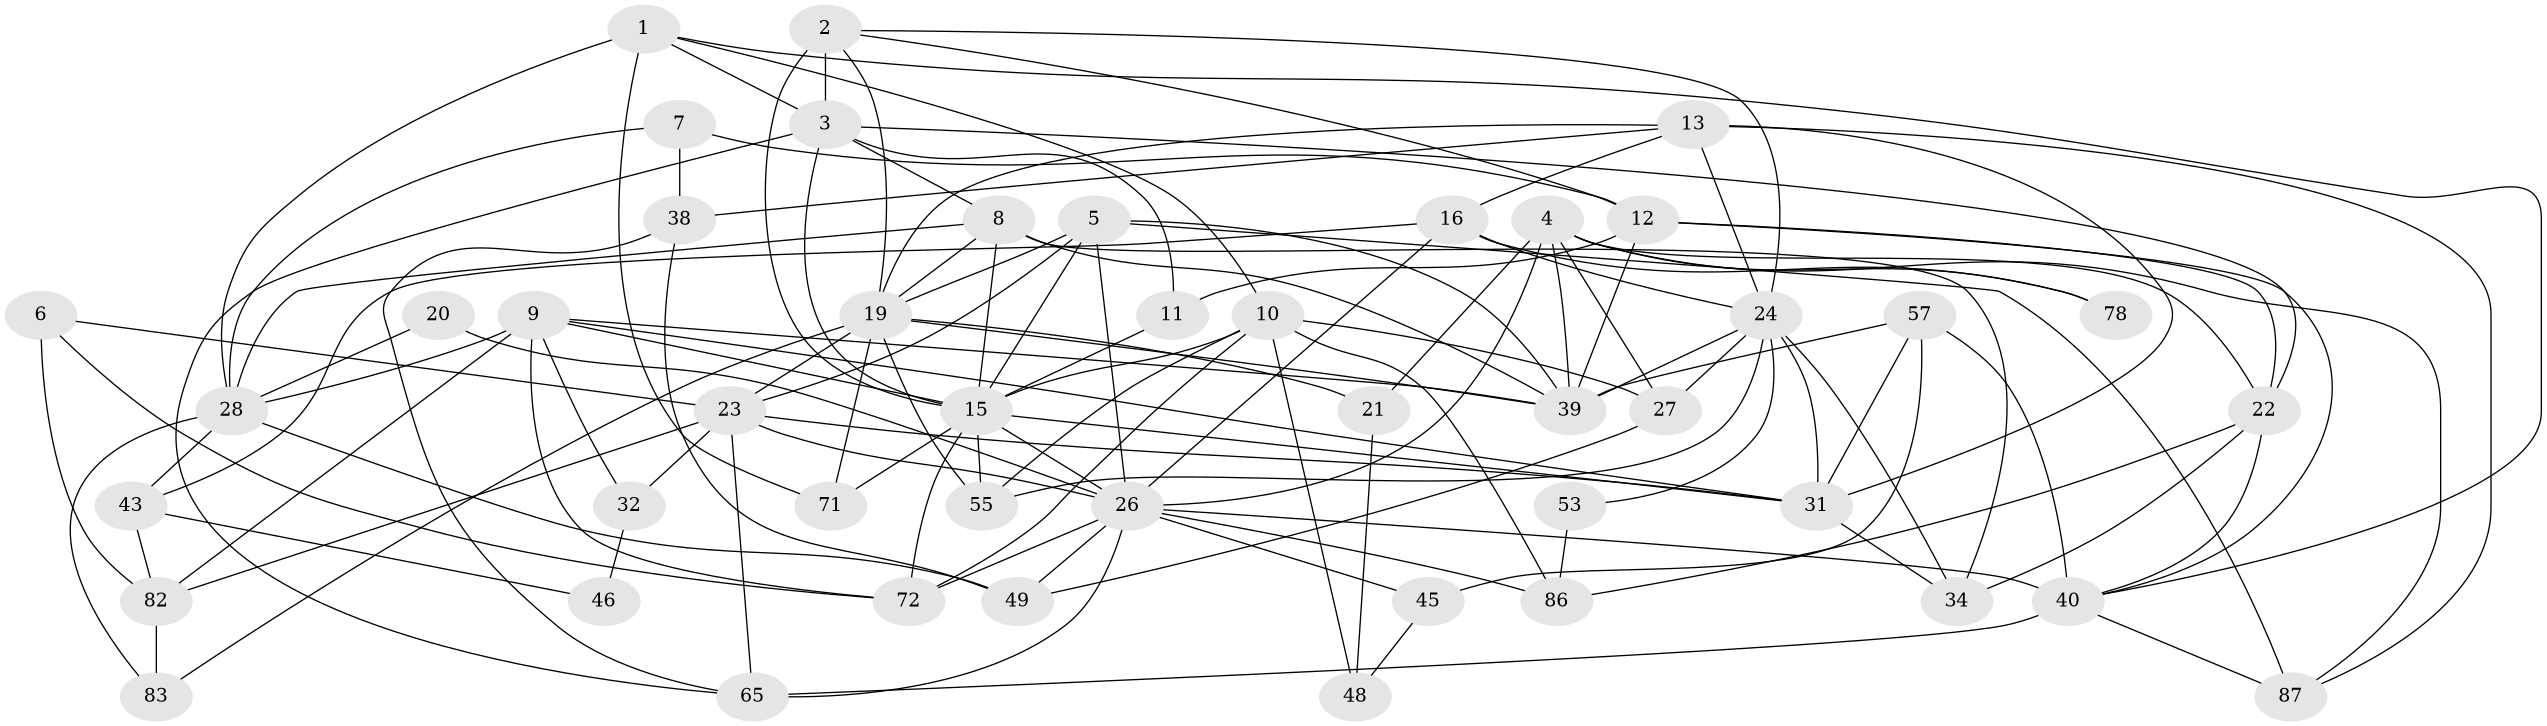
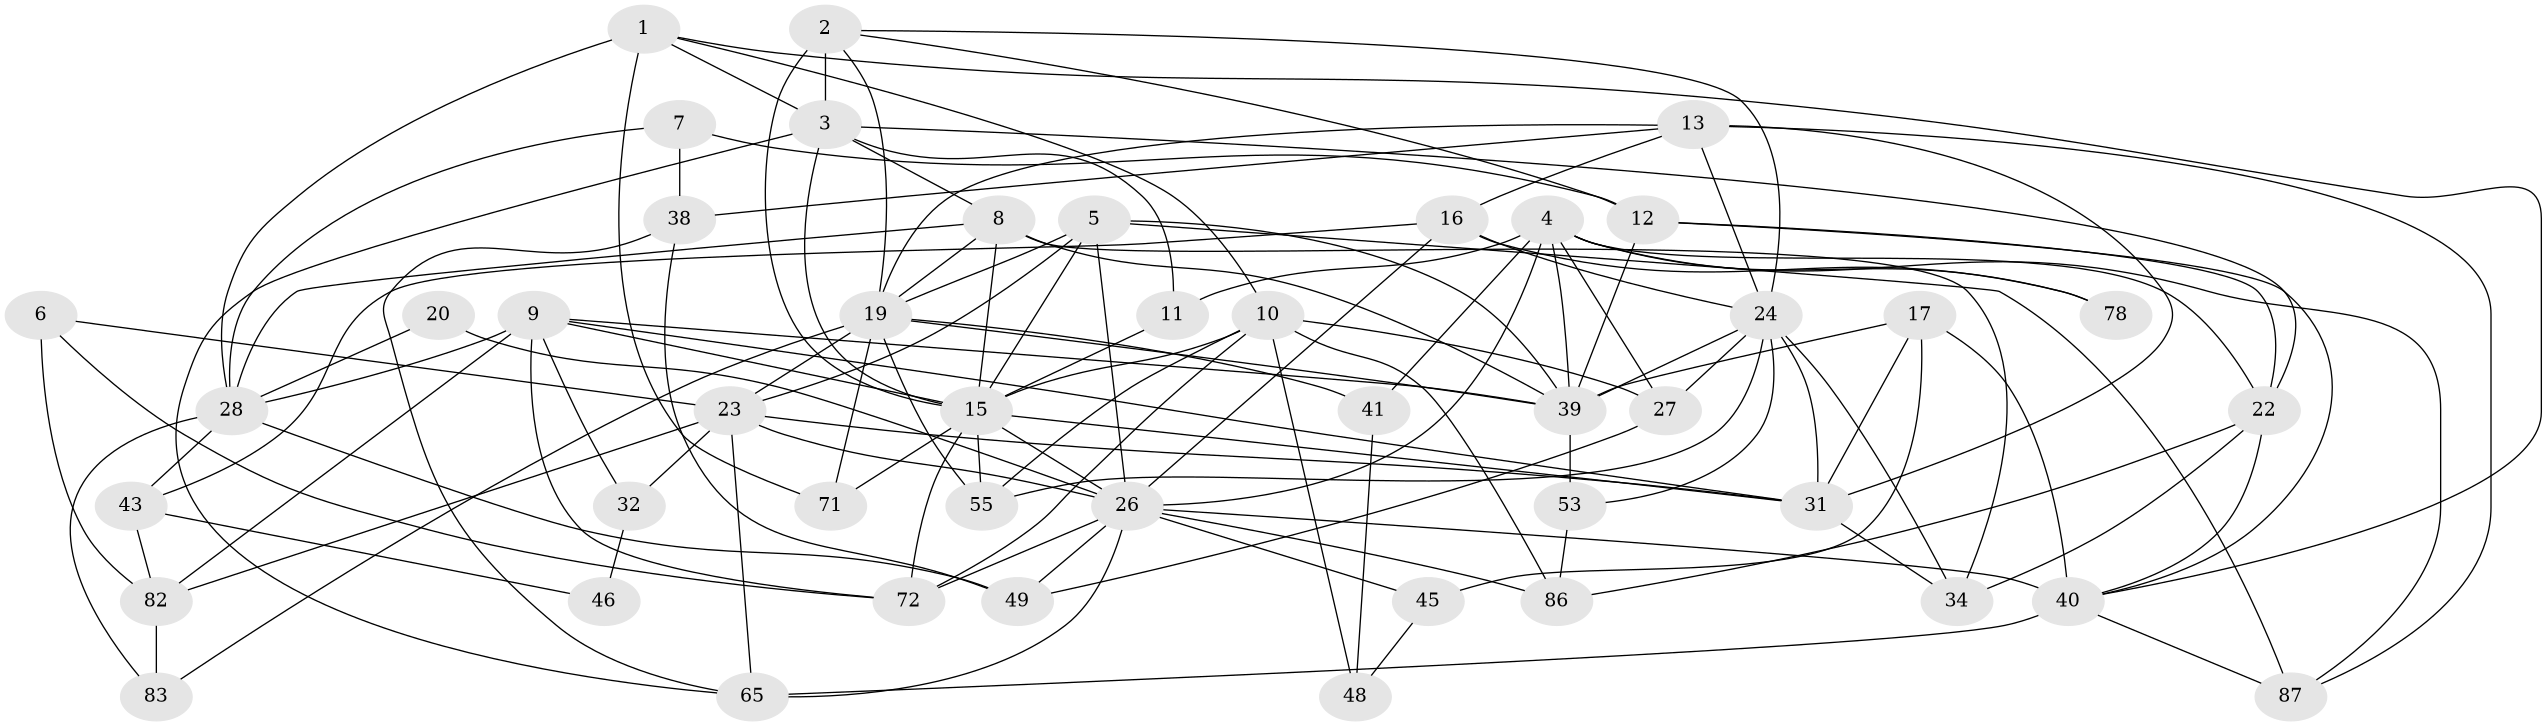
  graph {
    node [color=gray90 style=filled]
    1 [super="+18+62"]
    3 [super="+75+60+15"]
    10
    28 [super="+68+29"]
    40 [super="+85+42"]
    71 [super="+88"]
    n7 [label=15 super="+44"]
    8 [super="+67"]
    11 [super="+35"]
    22 [super="+47"]
    65
    27
    72 [super="+73"]
    48
    55 [super="+93"]
    86
    43 [super="+61"]
    83
    n19 [label=49]
    87
    2 [super="+64+46"]
    12 [super="+37"]
    19 [super="+52+30"]
    24 [super="+58+69"]
    39 [super="+54+77"]
-   21
+   21 [label=41]
    23 [super="+33+70"]
    34
    31 [super="+59"]
    53
    26 [super="+89+84"]
    4 [super="+51"]
    78
    45
    5 [super="+14+50"]
    82
    32
    6
    7
    38 [super="+81"]
    9 [super="+80+36"]
    n42 [label=46]
    13 [super="+49+76"]
    16 [super="+90"]
-   17 [label=57]
+   17
    20
    1 -- 3
    1 -- 10
    1 -- 28
    1 -- 40
    1 -- 71 [weight=2]
    3 -- n7 [weight=2]
    3 -- 8
    3 -- 11
    3 -- 22
    3 -- 65
    10 -- n7
    10 -- 27
    10 -- 72
    10 -- 48
    10 -- 55
    10 -- 86
    28 -- 43
    28 -- 83
    28 -- n19
    40 -- 65
    40 -- 87
    n7 -- 71
    n7 -- 72
    n7 -- 55
    n7 -- 31
    n7 -- 26
    8 -- 28
    8 -- n7
    8 -- 19
    8 -- 39
    8 -- 34
    11 -- n7
    22 -- 40
    22 -- 86
    22 -- 34
    27 -- n19
    43 -- 82
    43 -- n42
    2 -- 3 [weight=2]
    2 -- n7 [weight=2]
    2 -- 12
    2 -- 19
    2 -- 24
    12 -- 40
    12 -- 22
    12 -- 39 [weight=2]
    19 -- 71
    19 -- 55
    19 -- 83
    19 -- 39 [weight=2]
    19 -- 21
    19 -- 23 [weight=2]
    24 -- 27
    24 -- 55
    24 -- 39
    24 -- 34
    24 -- 31
    24 -- 53
+   39 -- 53
    21 -- 48
    23 -- 65
    23 -- 31 [weight=2]
    23 -- 26
    23 -- 82
    23 -- 32
    31 -- 34
    53 -- 86
    26 -- 40
    26 -- 65
    26 -- 72
    26 -- 86
    26 -- n19
    26 -- 45
-   12 -- 11
+   4 -- 11
    4 -- 22
    4 -- 27
    4 -- 87
    4 -- 39
    4 -- 21
    4 -- 26
    4 -- 78
    45 -- 48
    5 -- n7 [weight=2]
    5 -- 87
    5 -- 19
    5 -- 39
    5 -- 23
    5 -- 26
    82 -- 83
    32 -- n42
    6 -- 72
    6 -- 23
    6 -- 82
    7 -- 28
    7 -- 12
    7 -- 38
    38 -- 65
    38 -- n19
    9 -- 28
    9 -- n7
    9 -- 72
    9 -- 39
    9 -- 31
    9 -- 82
    9 -- 32
    13 -- 87
    13 -- 19
    13 -- 24
    13 -- 31 [weight=2]
    13 -- 38
    13 -- 16
    16 -- 43
    16 -- 24
    16 -- 26
    16 -- 78
    17 -- 40
    17 -- 39
    17 -- 31
    17 -- 45
    20 -- 28
    20 -- 26
  }
